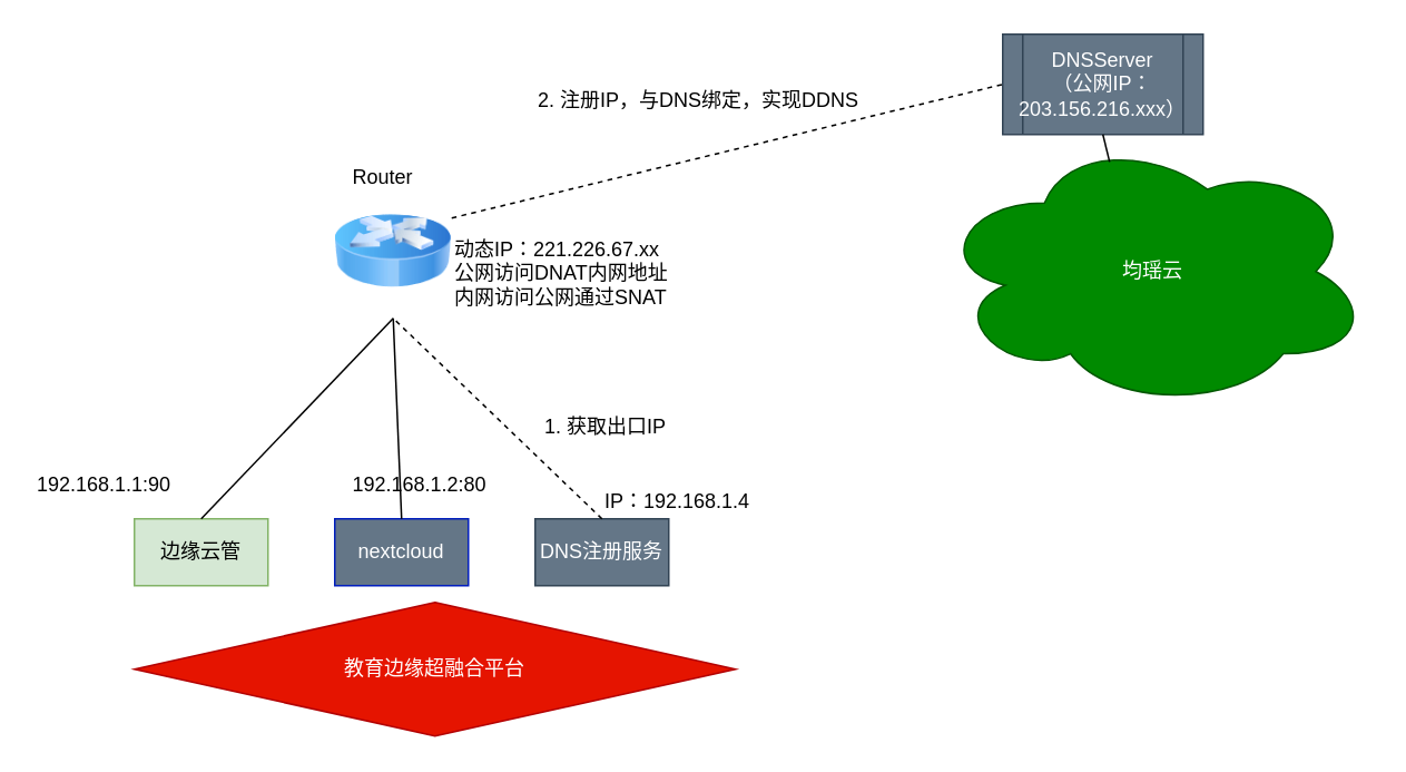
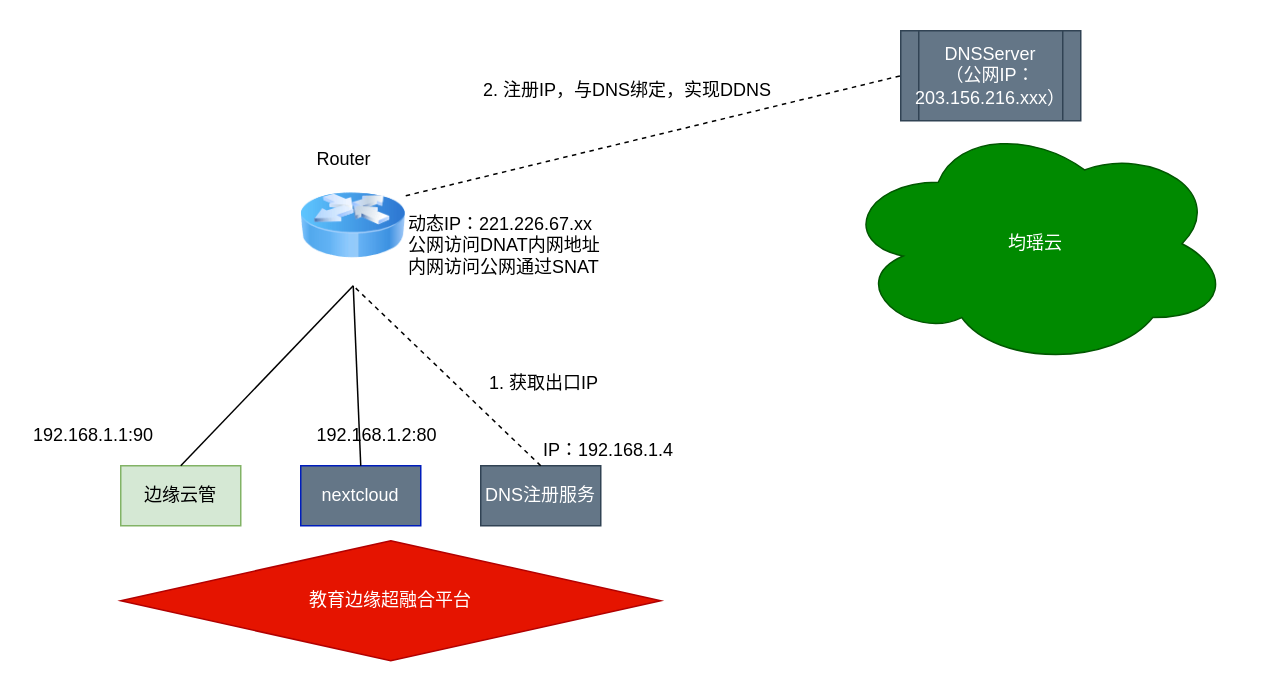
  <mxCell id="0" />
  <mxCell id="1" parent="0" />
  <mxCell id="2" value="教育边缘超融合平台" style="rhombus;whiteSpace=wrap;html=1;fillColor=#e51400;strokeColor=#B20000;fontColor=#ffffff;" vertex="1" parent="1"><mxGeometry x="80" y="360" width="360" height="80" as="geometry" /></mxCell>
  <mxCell id="3" value="边缘云管" style="rounded=0;whiteSpace=wrap;html=1;fillColor=#d5e8d4;strokeColor=#82b366;" vertex="1" parent="1"><mxGeometry x="80" y="310" width="80" height="40" as="geometry" /></mxCell>
  <mxCell id="4" value="nextcloud" style="rounded=0;whiteSpace=wrap;html=1;fillColor=#647687;strokeColor=#001DBC;fontColor=#ffffff;" vertex="1" parent="1"><mxGeometry x="200" y="310" width="80" height="40" as="geometry" /></mxCell>
  <mxCell id="5" value="DNS注册服务" style="rounded=0;whiteSpace=wrap;html=1;fillColor=#647687;strokeColor=#314354;fontColor=#ffffff;" vertex="1" parent="1"><mxGeometry x="320" y="310" width="80" height="40" as="geometry" /></mxCell>
  <mxCell id="6" value="" style="image;html=1;labelBackgroundColor=#ffffff;image=img/lib/clip_art/networking/Router_Icon_128x128.png" vertex="1" parent="1"><mxGeometry x="200" y="110" width="70" height="80" as="geometry" /></mxCell>
  <mxCell id="7" value="Router" style="text;html=1;resizable=0;points=[];autosize=1;align=left;verticalAlign=top;spacingTop=-4;" vertex="1" parent="1"><mxGeometry x="209" y="96" width="50" height="20" as="geometry" /></mxCell>
  <mxCell id="8" value="动态IP：221.226.67.xx&lt;br&gt;公网访问DNAT内网地址&lt;br&gt;内网访问公网通过SNAT&lt;br&gt;" style="text;html=1;" vertex="1" parent="1"><mxGeometry x="270" y="135" width="150" height="30" as="geometry" /></mxCell>
  <mxCell id="9" value="192.168.1.1:90" style="text;html=1;resizable=0;points=[];autosize=1;align=left;verticalAlign=top;spacingTop=-4;" vertex="1" parent="1"><mxGeometry x="20" y="280" width="100" height="20" as="geometry" /></mxCell>
  <mxCell id="10" value="192.168.1.2:80" style="text;html=1;resizable=0;points=[];autosize=1;align=left;verticalAlign=top;spacingTop=-4;" vertex="1" parent="1"><mxGeometry x="209" y="280" width="100" height="20" as="geometry" /></mxCell>
  <mxCell id="11" value="" style="endArrow=none;html=1;entryX=0.5;entryY=1;entryDx=0;entryDy=0;exitX=0.5;exitY=0;exitDx=0;exitDy=0;" edge="1" parent="1" source="3" target="6"><mxGeometry width="50" height="50" relative="1" as="geometry"><mxPoint x="80" y="540" as="sourcePoint" /><mxPoint x="130" y="490" as="targetPoint" /></mxGeometry></mxCell>
  <mxCell id="12" value="" style="endArrow=none;html=1;exitX=0.5;exitY=0;exitDx=0;exitDy=0;entryX=0.5;entryY=1;entryDx=0;entryDy=0;" edge="1" parent="1" source="4" target="6"><mxGeometry width="50" height="50" relative="1" as="geometry"><mxPoint x="20" y="540" as="sourcePoint" /><mxPoint x="70" y="490" as="targetPoint" /></mxGeometry></mxCell>
  <mxCell id="13" value="" style="endArrow=none;html=1;entryX=0.5;entryY=1;entryDx=0;entryDy=0;exitX=0.5;exitY=0;exitDx=0;exitDy=0;dashed=1;" edge="1" parent="1" source="5" target="6"><mxGeometry width="50" height="50" relative="1" as="geometry"><mxPoint x="20" y="540" as="sourcePoint" /><mxPoint x="70" y="490" as="targetPoint" /></mxGeometry></mxCell>
  <mxCell id="14" value="IP：192.168.1.4&lt;br&gt;&lt;br&gt;" style="text;html=1;resizable=0;points=[];autosize=1;align=left;verticalAlign=top;spacingTop=-4;" vertex="1" parent="1"><mxGeometry x="360" y="290" width="100" height="30" as="geometry" /></mxCell>
  <mxCell id="15" value="均瑶云" style="ellipse;shape=cloud;whiteSpace=wrap;html=1;fillColor=#008a00;strokeColor=#005700;fontColor=#ffffff;" vertex="1" parent="1"><mxGeometry x="560" y="80" width="260" height="164" as="geometry" /></mxCell>
  <mxCell id="16" value="DNSServer&lt;br&gt;（公网IP：203.156.216.xxx）&lt;br&gt;" style="shape=process;whiteSpace=wrap;html=1;backgroundOutline=1;fillColor=#647687;strokeColor=#314354;fontColor=#ffffff;" vertex="1" parent="1"><mxGeometry x="600" y="20" width="120" height="60" as="geometry" /></mxCell>
- <mxCell id="17" value="" style="endArrow=none;html=1;entryX=0.5;entryY=1;entryDx=0;entryDy=0;exitX=0.4;exitY=0.1;exitDx=0;exitDy=0;exitPerimeter=0;" edge="1" parent="1" source="15" target="16"><mxGeometry width="50" height="50" relative="1" as="geometry"><mxPoint x="20" y="540" as="sourcePoint" /><mxPoint x="70" y="490" as="targetPoint" /></mxGeometry></mxCell>
  <mxCell id="18" value="" style="endArrow=none;dashed=1;html=1;entryX=0;entryY=0.5;entryDx=0;entryDy=0;exitX=1;exitY=0.25;exitDx=0;exitDy=0;" edge="1" parent="1" source="6" target="16"><mxGeometry width="50" height="50" relative="1" as="geometry"><mxPoint x="20" y="510" as="sourcePoint" /><mxPoint x="70" y="460" as="targetPoint" /></mxGeometry></mxCell>
  <mxCell id="19" value="1. 获取出口IP" style="text;html=1;resizable=0;points=[];autosize=1;align=left;verticalAlign=top;spacingTop=-4;" vertex="1" parent="1"><mxGeometry x="324" y="245" width="90" height="20" as="geometry" /></mxCell>
  <mxCell id="20" value="2. 注册IP，与DNS绑定，实现DDNS" style="text;html=1;resizable=0;points=[];autosize=1;align=left;verticalAlign=top;spacingTop=-4;" vertex="1" parent="1"><mxGeometry x="320" y="50" width="210" height="20" as="geometry" /></mxCell>
